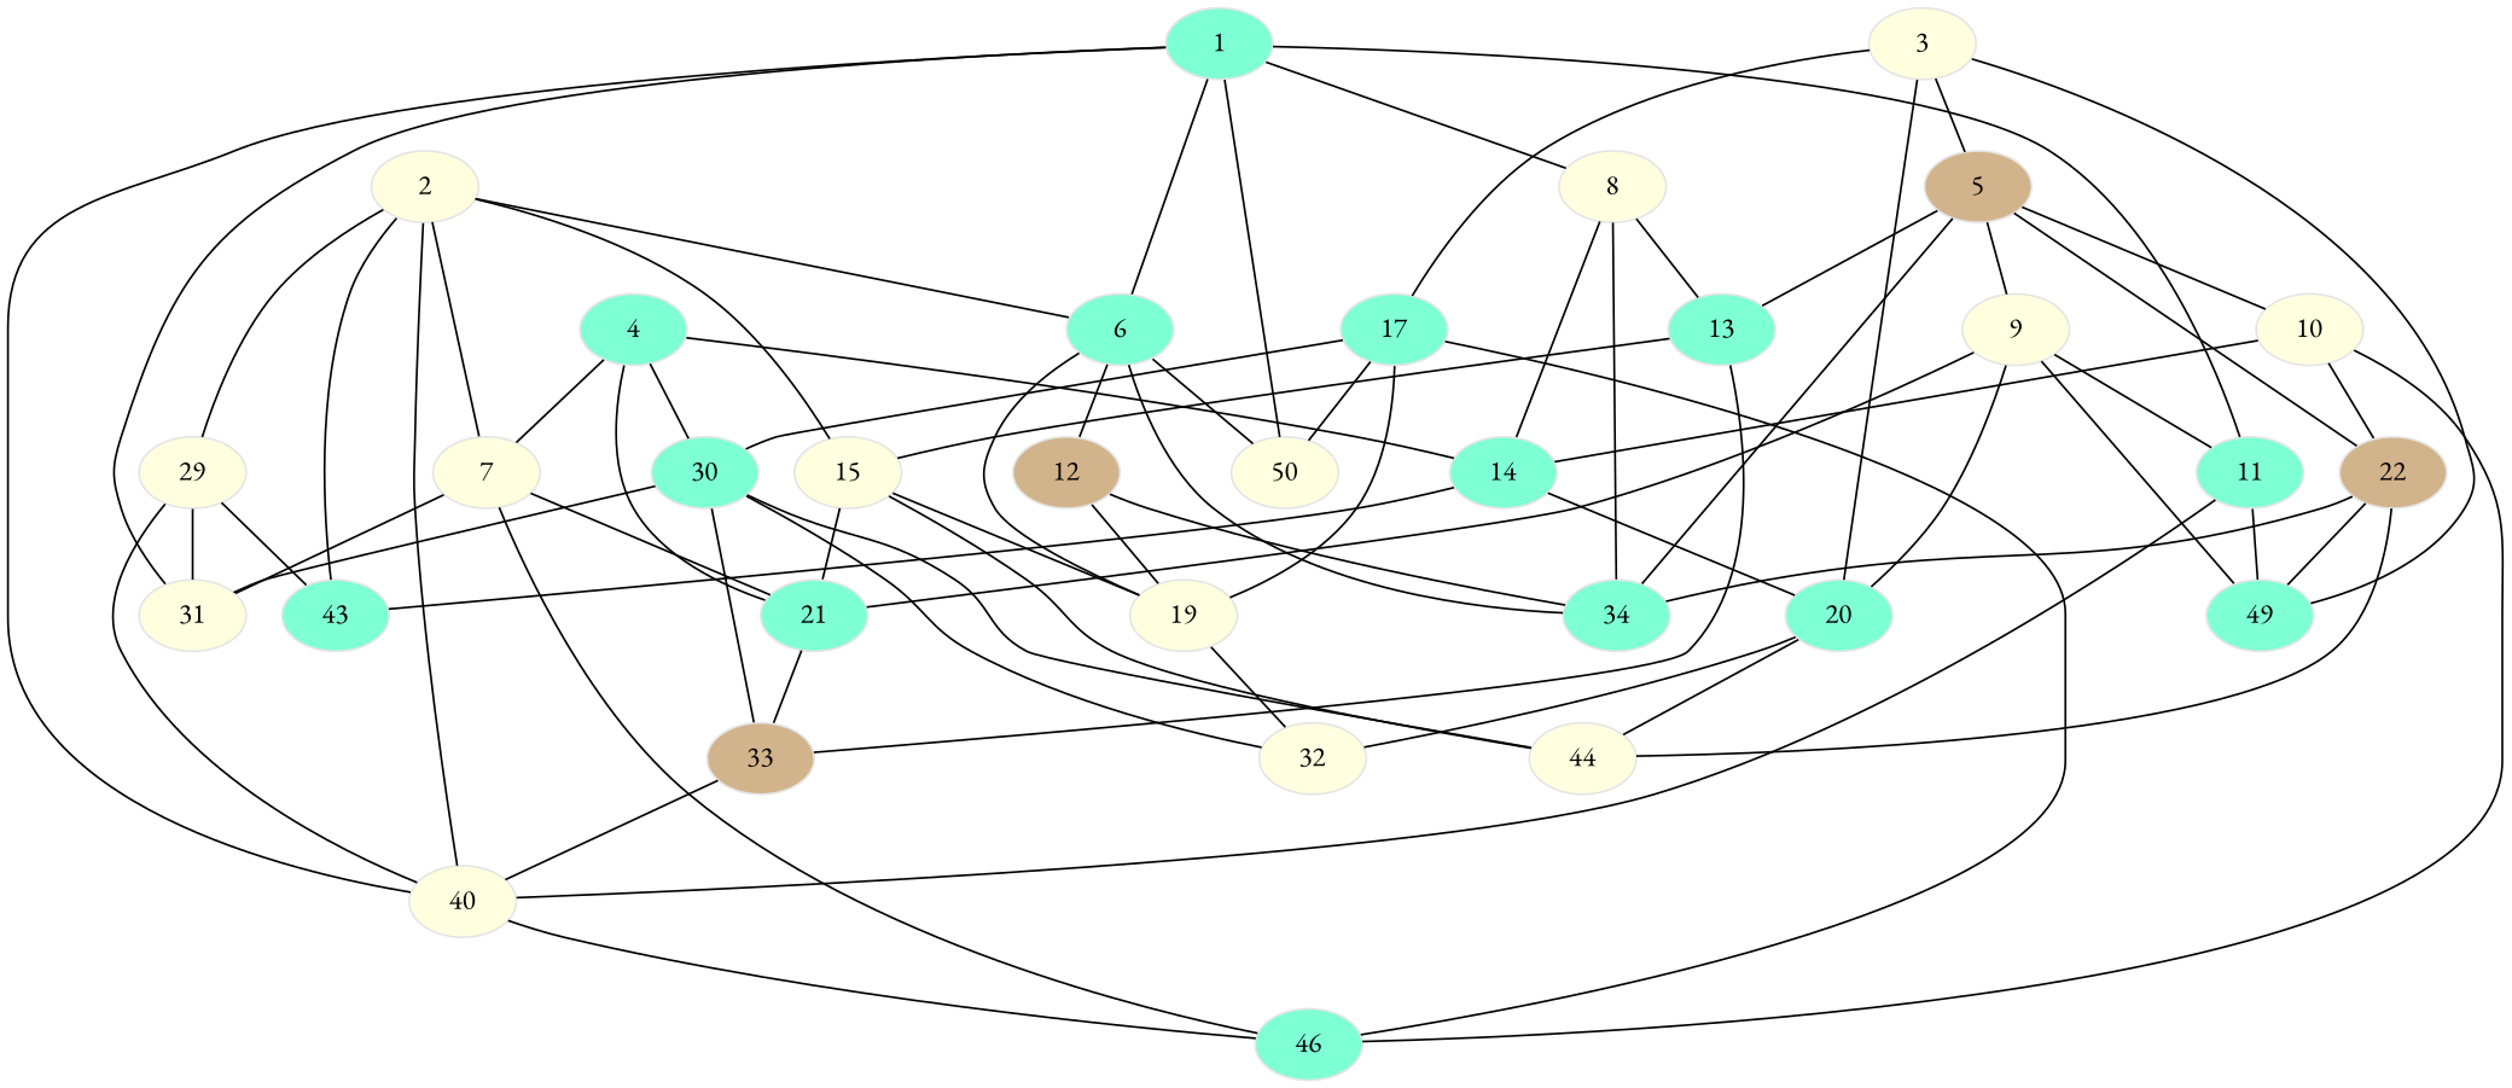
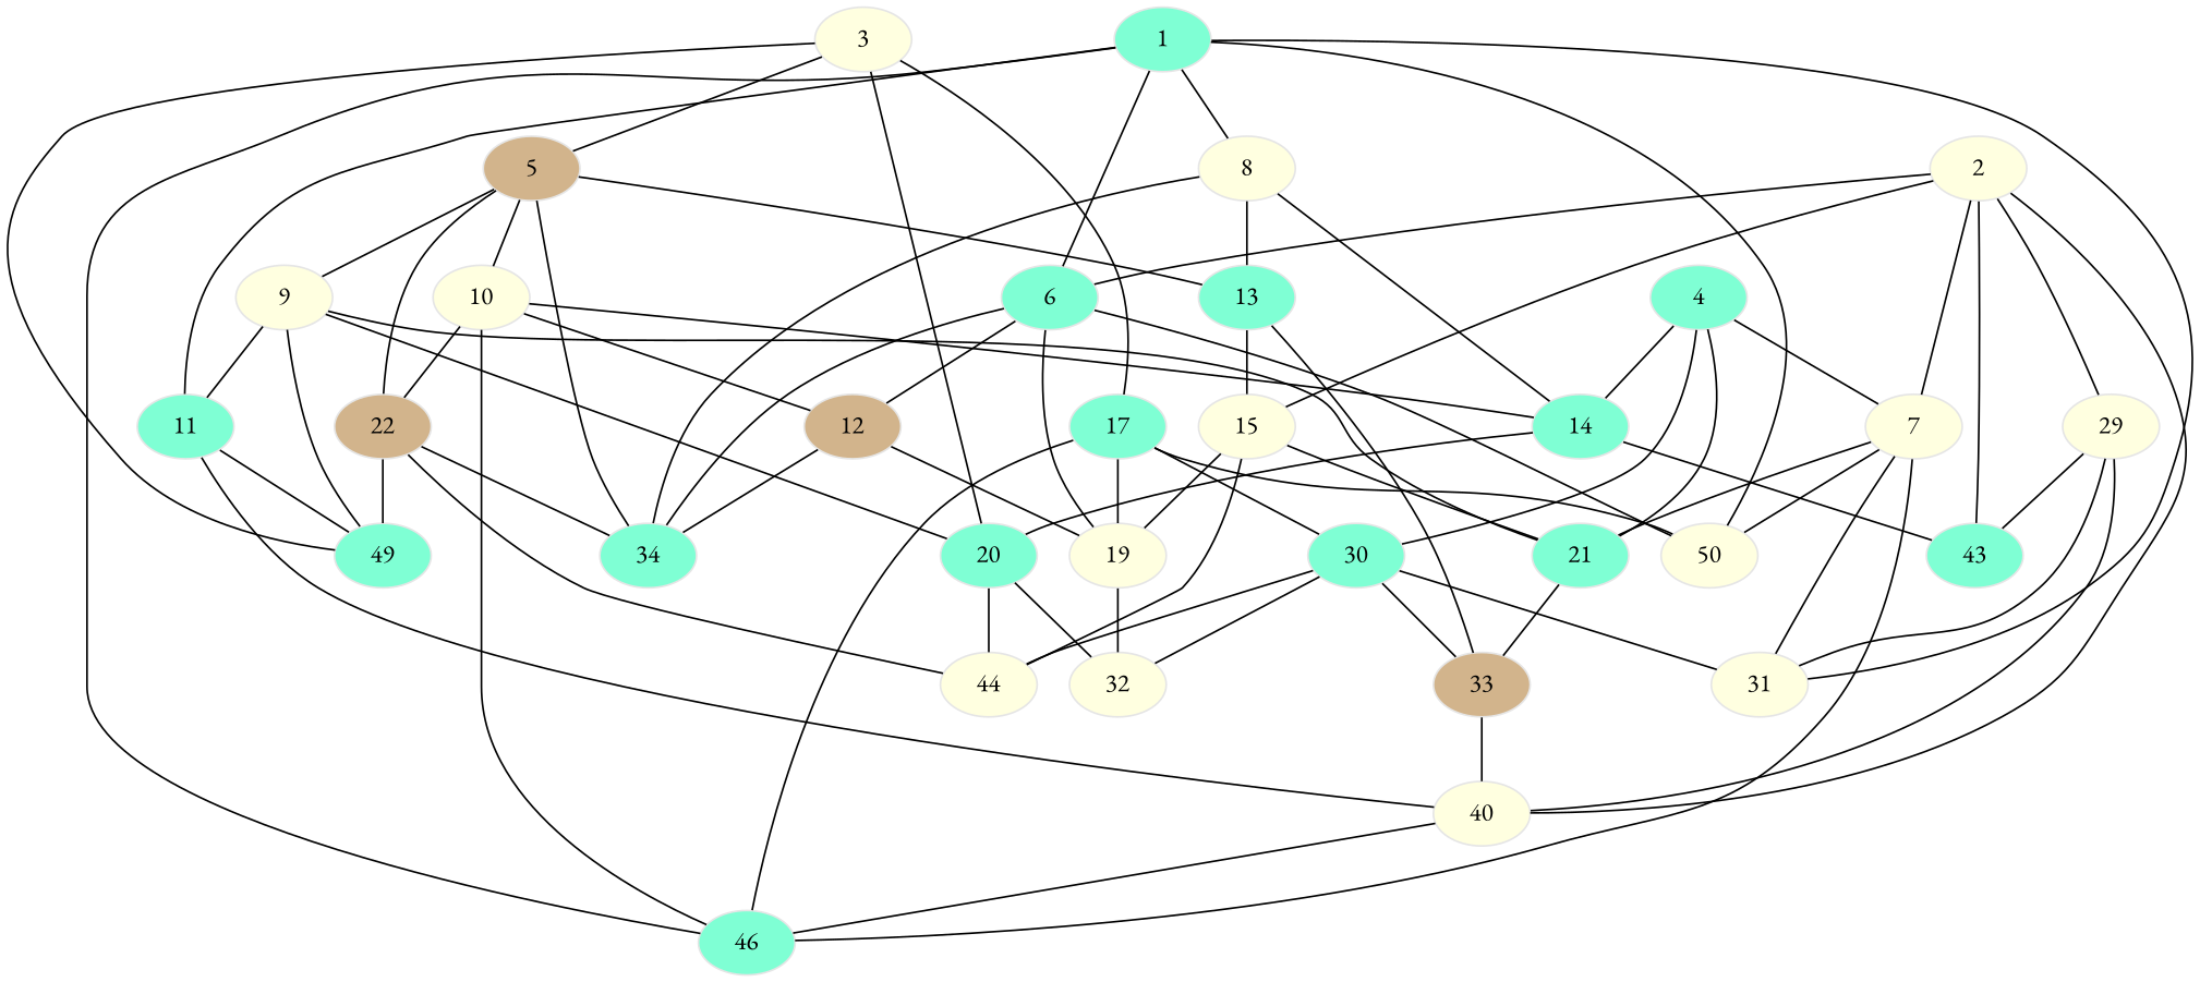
  graph {
    fontname="EB Garamond"
    node [color=gray90 fillcolor=aquamarine fontname="EB Garamond" style=filled]
    edge [fontname="EB Garamond"]
    1 [super="+16"]
    6 [super="+24"]
    8 [fillcolor=lightyellow super="+38"]
    11
    31 [fillcolor=lightyellow]
    40 [fillcolor=lightyellow super="+48"]
    50 [fillcolor=lightyellow]
    19 [fillcolor=lightyellow super="+47"]
    34 [super="+42"]
    12 [fillcolor=tan]
    14 [super="+45"]
    13 [super="+26"]
    49
    46
    2 [fillcolor=lightyellow super="+35"]
    7 [fillcolor=lightyellow super="+18"]
    15 [fillcolor=lightyellow super="+23"]
    29 [fillcolor=lightyellow]
    43
    21 [super="+28"]
    44 [fillcolor=lightyellow]
    5 [fillcolor=tan super="+36"]
    9 [fillcolor=lightyellow super="+25"]
    10 [fillcolor=lightyellow super="+20"]
    22 [fillcolor=tan super="+41"]
    3 [fillcolor=lightyellow]
    n27 [label=20 super="+39"]
    17
    32 [fillcolor=lightyellow]
    4
    30 [super="+37"]
    33 [fillcolor=tan]
    1 -- 6
    1 -- 8
    1 -- 11
    1 -- 31
-   1 -- 40
+   1 -- 46
    1 -- 50
    6 -- 50
    6 -- 19
    6 -- 34
    6 -- 12
    8 -- 34
    8 -- 14
    8 -- 13 [weight=2]
    11 -- 40
    11 -- 49
    40 -- 46
    19 -- 32
    12 -- 19
    12 -- 34
    14 -- 43
    14 -- n27
    13 -- 15
    13 -- 33
    2 -- 6
    2 -- 40
    2 -- 7
    2 -- 15
    2 -- 29
    2 -- 43
    7 -- 31
+   7 -- 50
    7 -- 46
    7 -- 21
    15 -- 19
    15 -- 21
    15 -- 44
    29 -- 31
    29 -- 40
    29 -- 43
    21 -- 33
    5 -- 34
    5 -- 13
    5 -- 9
    5 -- 10
    5 -- 22
    9 -- 11
    9 -- 49
    9 -- 21 [weight=2]
    9 -- n27
+   10 -- 12
    10 -- 14 [weight=2]
    10 -- 46
    10 -- 22
    22 -- 34 [weight=2]
    22 -- 49
    22 -- 44
    3 -- 49
    3 -- 5
    3 -- n27
    3 -- 17
    n27 -- 44
    n27 -- 32 [weight=2]
    17 -- 50
    17 -- 19
    17 -- 46
    17 -- 30
    4 -- 14
    4 -- 7
    4 -- 21
    4 -- 30
    30 -- 31
    30 -- 44
    30 -- 32
    30 -- 33
    33 -- 40
  }
